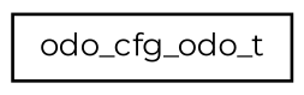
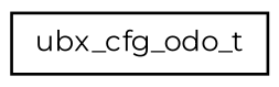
  digraph {
    rankdir=LR
    fontname=Montserrat
-   n1 [color=black fillcolor=white fontname=Montserrat fontsize=10 height=0.2 label=odo_cfg_odo_t shape=record style=filled width=0.4]
+   n1 [color=black fillcolor=white fontname=Montserrat fontsize=10 height=0.2 label=ubx_cfg_odo_t shape=record style=filled width=0.4]
  }
